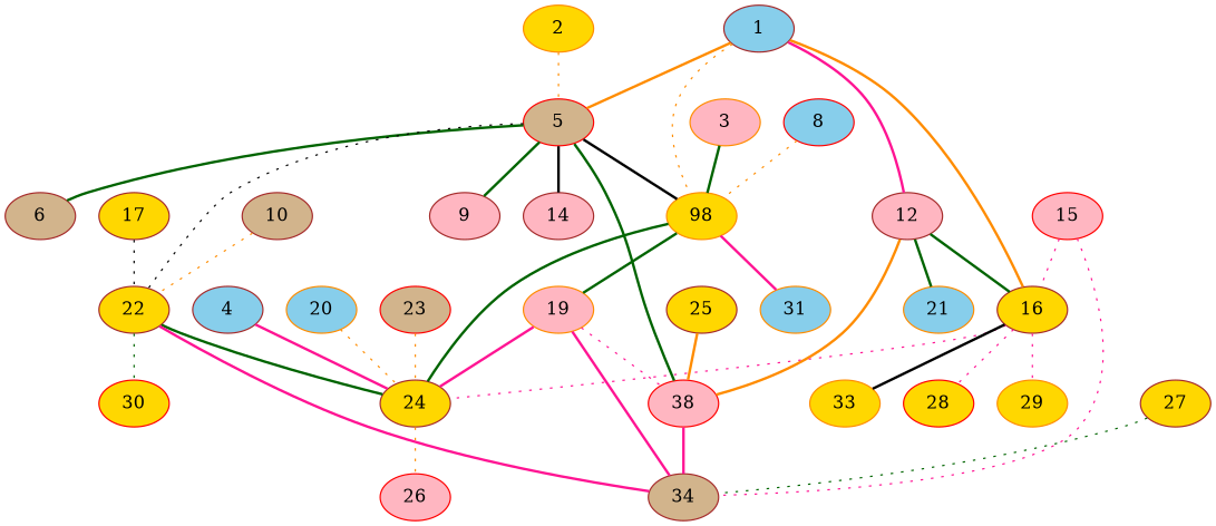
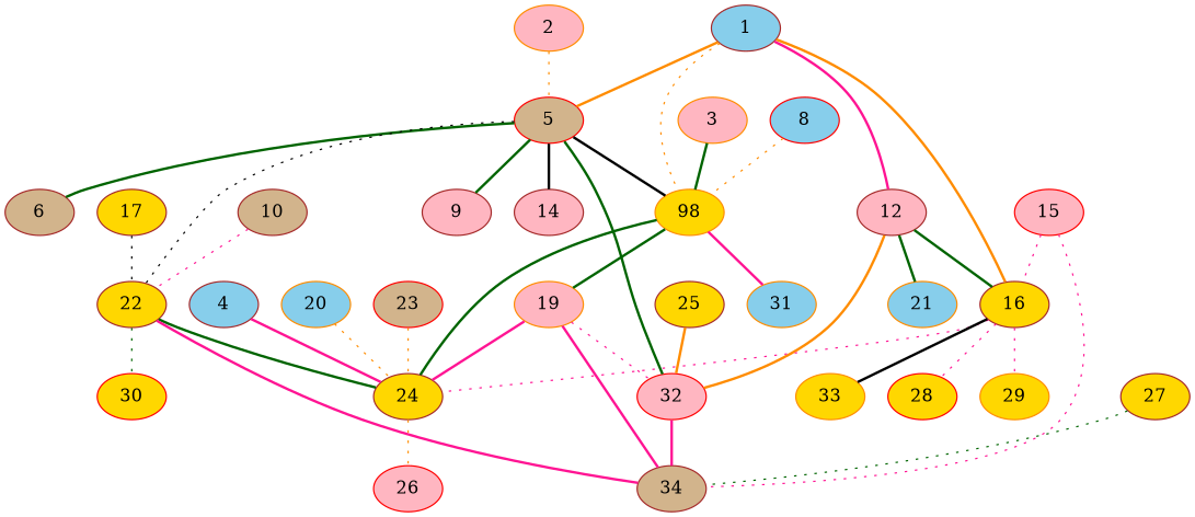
  graph {
    node [color=brown fillcolor=gold style=filled]
    edge [color=deeppink style=bold weight=1.0]
    1 [fillcolor=skyblue]
    5 [color=red fillcolor=tan]
    12 [fillcolor=lightpink]
    16
    n5 [color=darkorange label=98]
    6 [fillcolor=tan]
    9 [fillcolor=lightpink]
    14 [fillcolor=lightpink]
    22
-   32 [color=red fillcolor=lightpink label=38]
+   32 [color=red fillcolor=lightpink]
    21 [color=darkorange fillcolor=skyblue]
    24
    28 [color=red]
    29 [color=darkorange]
    33 [color=darkorange]
    19 [color=darkorange fillcolor=lightpink]
    31 [color=darkorange fillcolor=skyblue]
-   2 [color=darkorange]
+   2 [color=darkorange fillcolor=lightpink]
    3 [color=darkorange fillcolor=lightpink]
    4 [fillcolor=skyblue]
    26 [color=red fillcolor=lightpink]
    34 [fillcolor=tan]
    30 [color=red]
    8 [color=red fillcolor=skyblue]
    10 [fillcolor=tan]
    15 [color=red fillcolor=lightpink]
    17
    20 [color=darkorange fillcolor=skyblue]
    23 [color=red fillcolor=tan]
    25
    27
    1 -- 5 [color=darkorange]
    1 -- 12
    1 -- 16 [color=darkorange]
    1 -- n5 [color=darkorange style=dotted]
    5 -- n5 [color=black]
    5 -- 6 [color=darkgreen]
    5 -- 9 [color=darkgreen]
    5 -- 14 [color=black]
    5 -- 22 [color=black style=dotted]
    5 -- 32 [color=darkgreen]
    12 -- 16 [color=darkgreen]
    12 -- 32 [color=darkorange]
    12 -- 21 [color=darkgreen]
    16 -- 24 [style=dotted weight=2.0]
    16 -- 28 [style=dotted]
    16 -- 29 [style=dotted]
    16 -- 33 [color=black]
    n5 -- 24 [color=darkgreen]
    n5 -- 19 [color=darkgreen]
    n5 -- 31
    22 -- 24 [color=darkgreen weight=2.0]
    22 -- 34
    22 -- 30 [color=darkgreen style=dotted]
    32 -- 34 [weight=2.0]
    24 -- 26 [color=darkorange style=dotted]
    19 -- 32 [style=dotted]
    19 -- 24
    19 -- 34
    2 -- 5 [color=darkorange style=dotted]
    3 -- n5 [color=darkgreen]
    4 -- 24
    8 -- n5 [color=darkorange style=dotted]
-   10 -- 22 [color=darkorange style=dotted]
+   10 -- 22 [style=dotted]
    15 -- 16 [style=dotted]
    15 -- 34 [style=dotted]
    17 -- 22 [color=black style=dotted]
    20 -- 24 [color=darkorange style=dotted]
    23 -- 24 [color=darkorange style=dotted]
    25 -- 32 [color=darkorange]
    27 -- 34 [color=darkgreen style=dotted]
  }
